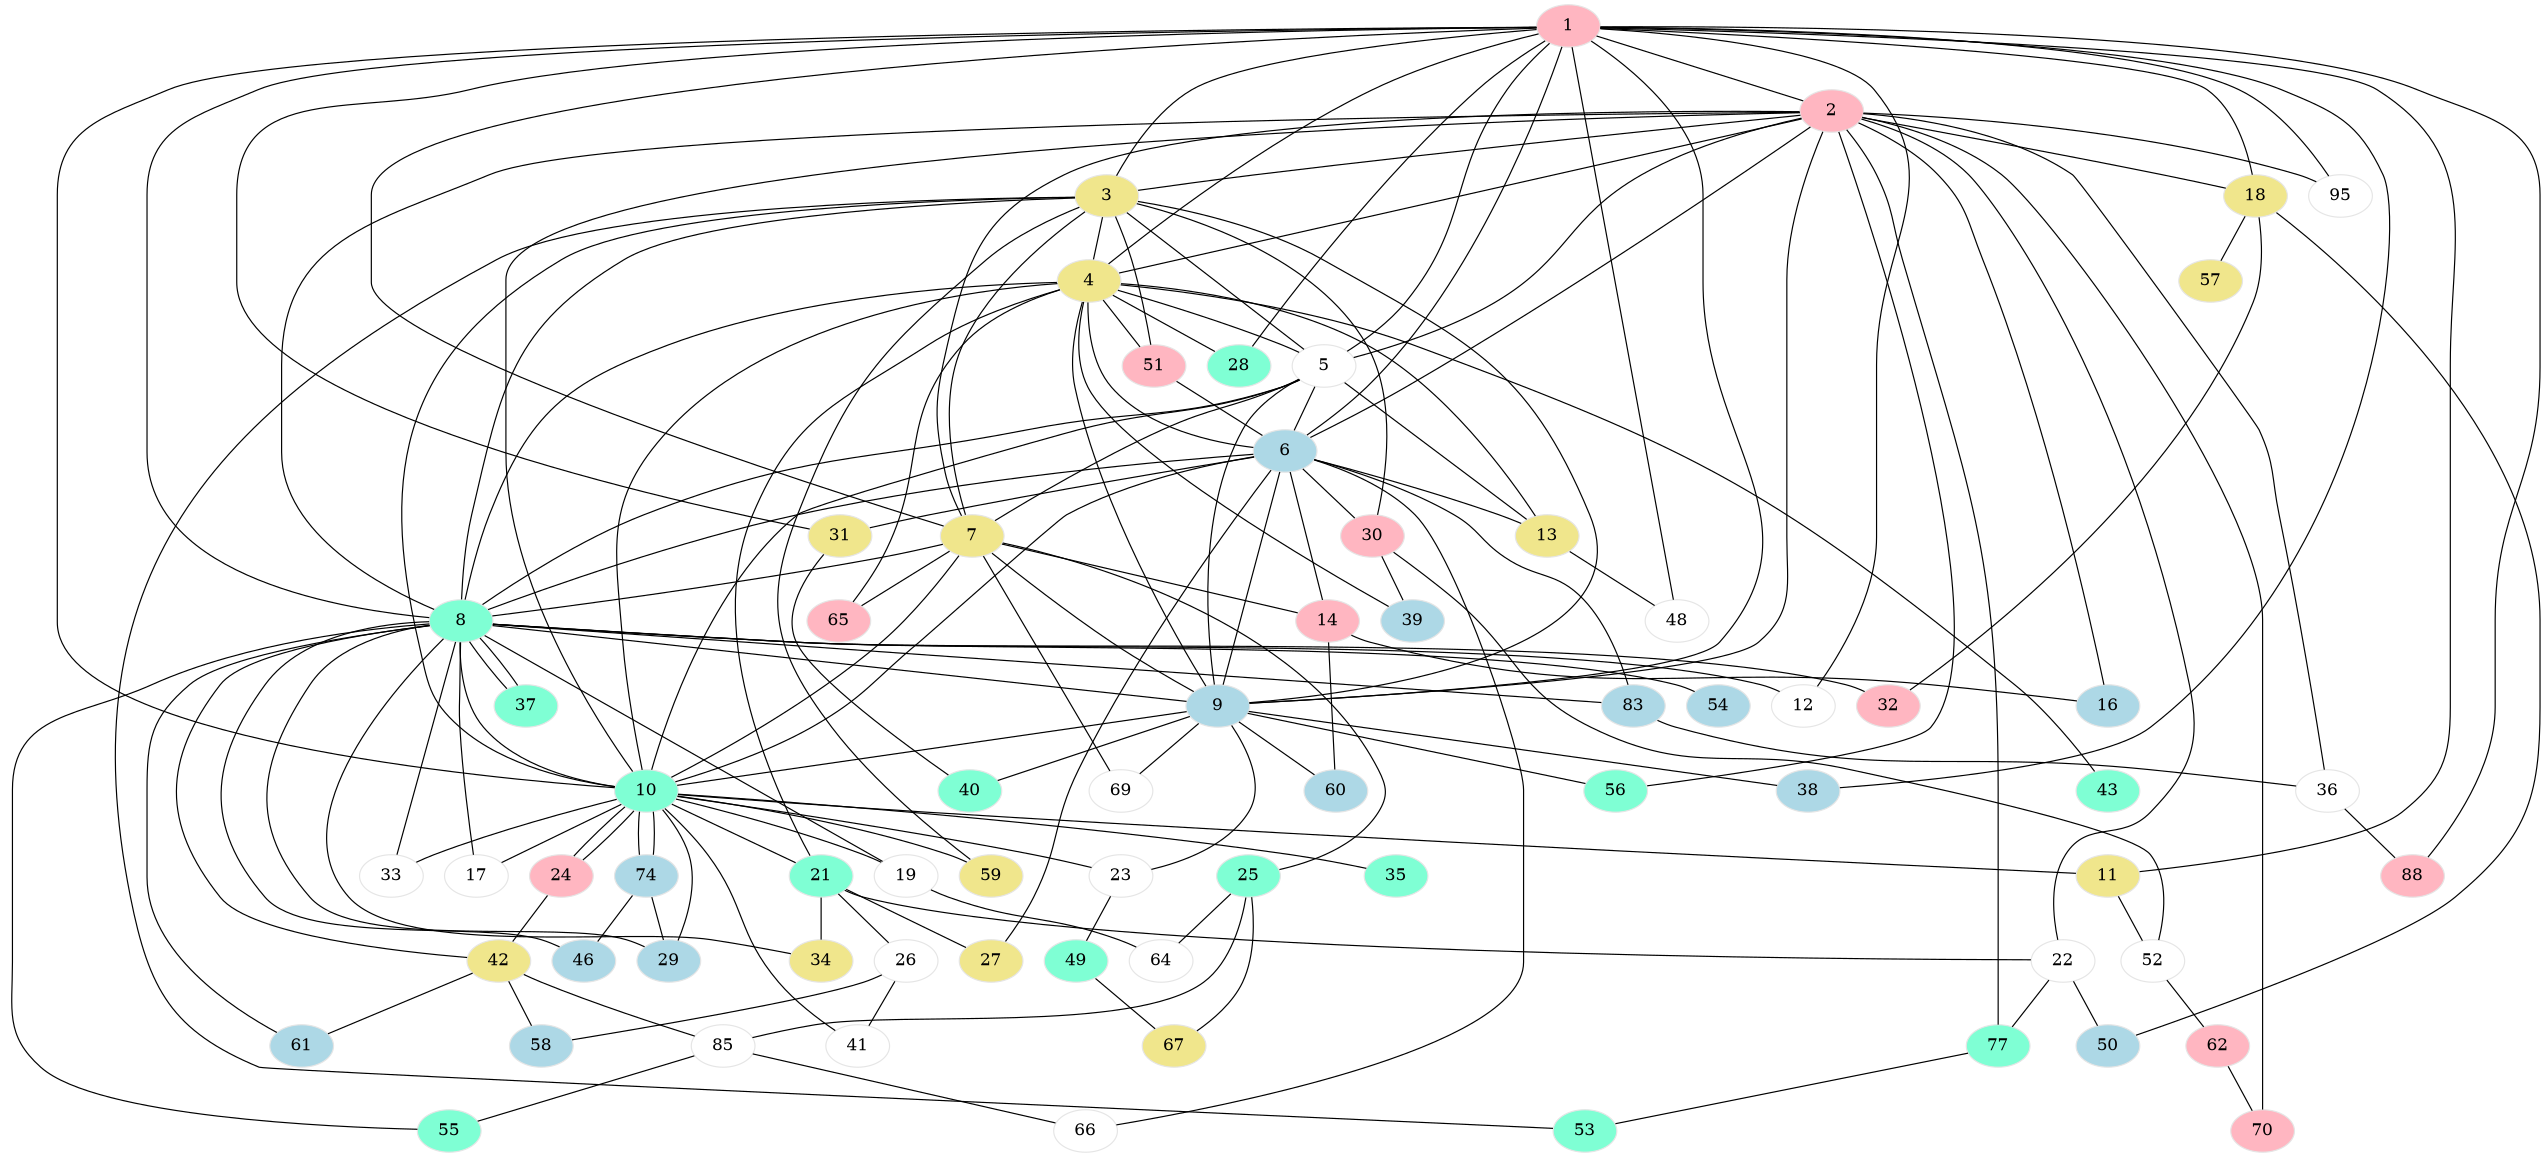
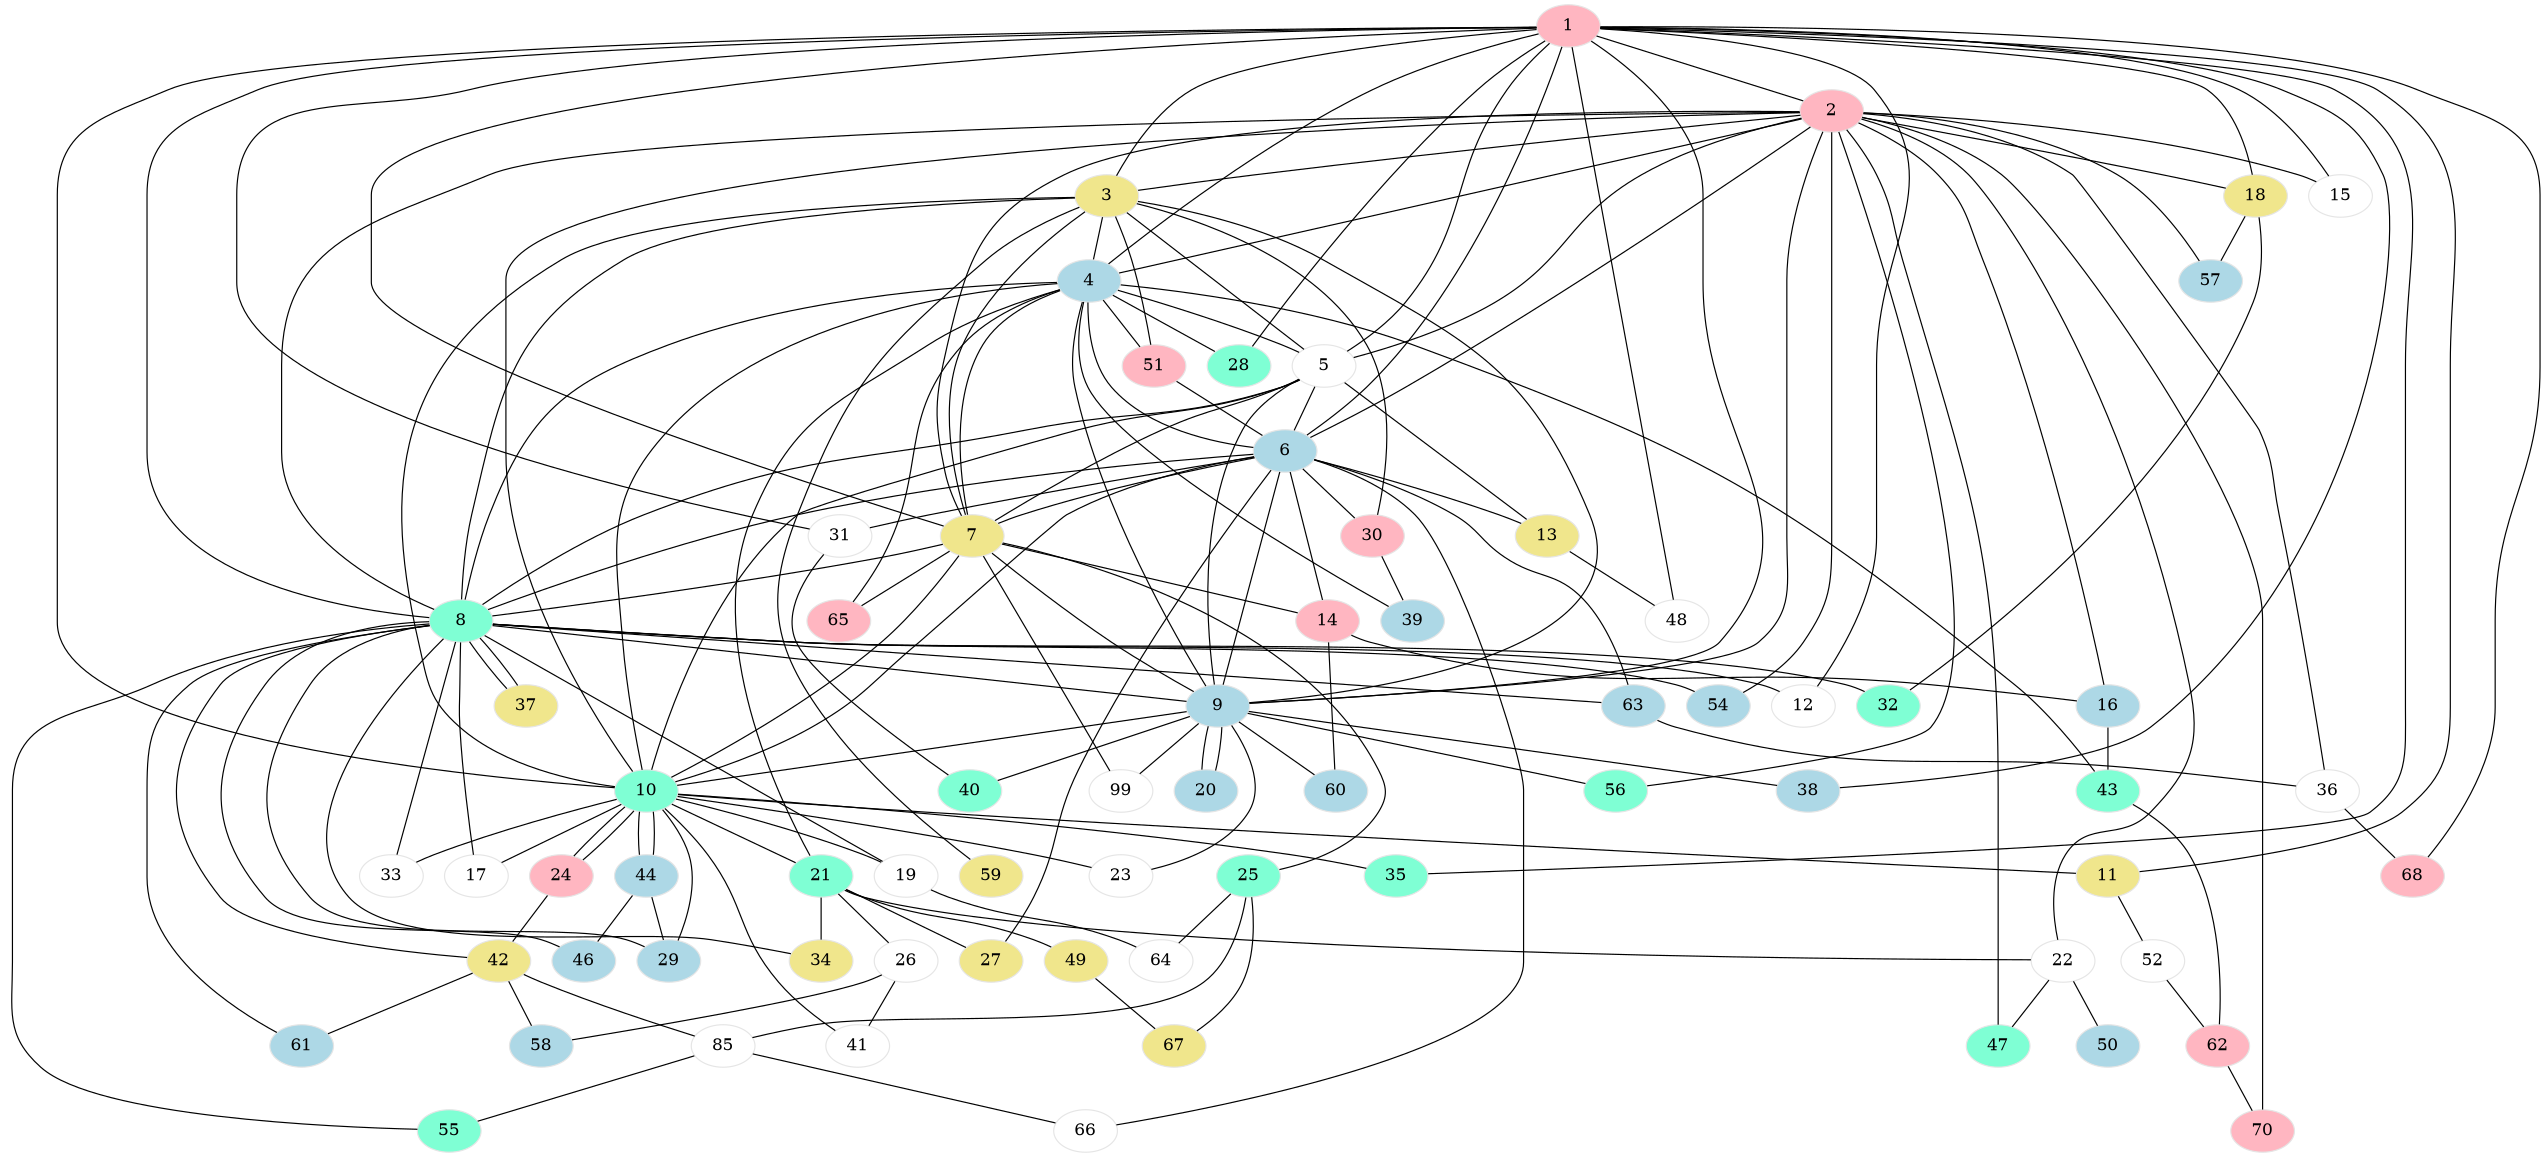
  graph {
    node [color=gray90 fillcolor=lightblue style=filled]
    1 [fillcolor=lightpink]
    2 [fillcolor=lightpink]
    3 [fillcolor=khaki]
-   4 [fillcolor=khaki]
+   4
    5 [fillcolor=white]
    6
    7 [fillcolor=khaki]
    8 [fillcolor=aquamarine]
    9
    10 [fillcolor=aquamarine]
    11 [fillcolor=khaki]
    12 [fillcolor=white]
-   15 [fillcolor=white label=95]
+   15 [fillcolor=white]
    18 [fillcolor=khaki]
    28 [fillcolor=aquamarine]
-   31 [fillcolor=khaki]
+   31 [fillcolor=white]
    35 [fillcolor=aquamarine]
    38
    48 [fillcolor=white]
-   68 [fillcolor=lightpink label=88]
+   68 [fillcolor=lightpink]
    16
    22 [fillcolor=white]
    36 [fillcolor=white]
-   47 [fillcolor=aquamarine label=77]
+   47 [fillcolor=aquamarine]
    54
    56 [fillcolor=aquamarine]
-   57 [fillcolor=khaki]
+   57
    70 [fillcolor=lightpink]
    30 [fillcolor=lightpink]
    51 [fillcolor=lightpink]
-   53 [fillcolor=aquamarine]
    59 [fillcolor=khaki]
    21 [fillcolor=aquamarine]
    39
    43 [fillcolor=aquamarine]
    65 [fillcolor=lightpink]
    13 [fillcolor=khaki]
    14 [fillcolor=lightpink]
    27 [fillcolor=khaki]
-   63 [label=83]
+   63
    66 [fillcolor=white]
    25 [fillcolor=aquamarine]
-   69 [fillcolor=white]
+   69 [fillcolor=white label=99]
    17 [fillcolor=white]
    19 [fillcolor=white]
    29
-   32 [fillcolor=lightpink]
+   32 [fillcolor=aquamarine]
    33 [fillcolor=white]
    34 [fillcolor=khaki]
-   37 [fillcolor=aquamarine]
+   37 [fillcolor=khaki]
    42 [fillcolor=khaki]
    46
    55 [fillcolor=aquamarine]
    61
+   20
    23 [fillcolor=white]
    40 [fillcolor=aquamarine]
    60
    24 [fillcolor=lightpink]
    41 [fillcolor=white]
-   44 [label=74]
+   44
    52 [fillcolor=white]
    50
    64 [fillcolor=white]
    n65 [fillcolor=white label=85]
    67 [fillcolor=khaki]
    26 [fillcolor=white]
-   49 [fillcolor=aquamarine]
+   49 [fillcolor=khaki]
    62 [fillcolor=lightpink]
    58
    1 -- 2
    1 -- 3
    1 -- 4
    1 -- 5
    1 -- 6
    1 -- 7
    1 -- 8
    1 -- 9
    1 -- 10
    1 -- 11
    1 -- 12
    1 -- 15
    1 -- 18
    1 -- 28
    1 -- 31
+   1 -- 35
    1 -- 38
    1 -- 48
    1 -- 68
    2 -- 3
    2 -- 4
    2 -- 5
    2 -- 6
    2 -- 7
    2 -- 8
    2 -- 9
    2 -- 10
    2 -- 15
    2 -- 18
    2 -- 16
    2 -- 22
    2 -- 36
    2 -- 47
+   2 -- 54
    2 -- 56
+   2 -- 57
    2 -- 70
    3 -- 4
    3 -- 5
    3 -- 7
    3 -- 8
    3 -- 9
    3 -- 10
    3 -- 30
    3 -- 51
-   3 -- 53
    3 -- 59
    4 -- 5
    4 -- 6
-   4 -- 13
+   4 -- 7
    4 -- 8
    4 -- 9
    4 -- 10
    4 -- 28
    4 -- 51
    4 -- 21
    4 -- 39
    4 -- 43
    4 -- 65
    5 -- 6
    5 -- 7
    5 -- 8
    5 -- 9
    5 -- 10
    5 -- 13
+   6 -- 7
    6 -- 8
    6 -- 9
    6 -- 10
    6 -- 31
    6 -- 30
    6 -- 13
    6 -- 14
    6 -- 27
    6 -- 63
    6 -- 66
    7 -- 8
    7 -- 9
    7 -- 10
    7 -- 65
    7 -- 14
    7 -- 25
    7 -- 69
    8 -- 9
-   8 -- 10
    8 -- 12
    8 -- 54
    8 -- 63
    8 -- 17
    8 -- 19
    8 -- 29
    8 -- 32
    8 -- 33
    8 -- 34
    8 -- 37
    8 -- 37
    8 -- 42
    8 -- 46
    8 -- 55
    8 -- 61
    9 -- 10
    9 -- 38
    9 -- 56
    9 -- 69
+   9 -- 20
+   9 -- 20
    9 -- 23
    9 -- 40
    9 -- 60
    10 -- 11
    10 -- 35
-   10 -- 59
    10 -- 21
    10 -- 17
    10 -- 19
    10 -- 29
    10 -- 33
    10 -- 23
    10 -- 24
    10 -- 24
    10 -- 41
    10 -- 44
    10 -- 44
    11 -- 52
    18 -- 57
    18 -- 32
-   18 -- 50
    31 -- 40
+   16 -- 43
    22 -- 47
    22 -- 50
    36 -- 68
-   47 -- 53
    30 -- 39
-   30 -- 52
    51 -- 6
    21 -- 22
    21 -- 27
    21 -- 34
    21 -- 26
-   23 -- 49
+   21 -- 49
+   43 -- 62
    13 -- 48
    14 -- 16
    14 -- 60
    63 -- 36
    25 -- 64
    25 -- n65
    25 -- 67
    19 -- 64
    42 -- 61
    42 -- n65
    42 -- 58
    24 -- 42
    44 -- 29
    44 -- 46
    52 -- 62
    n65 -- 66
    n65 -- 55
    26 -- 41
    26 -- 58
    49 -- 67
    62 -- 70
  }
